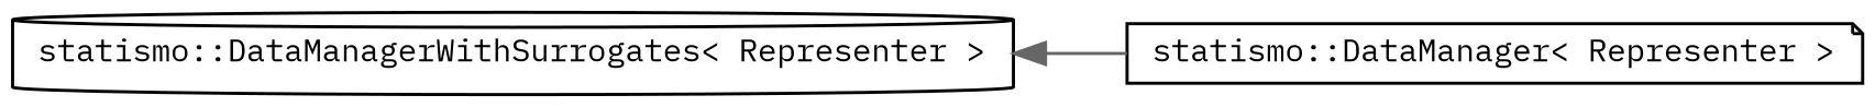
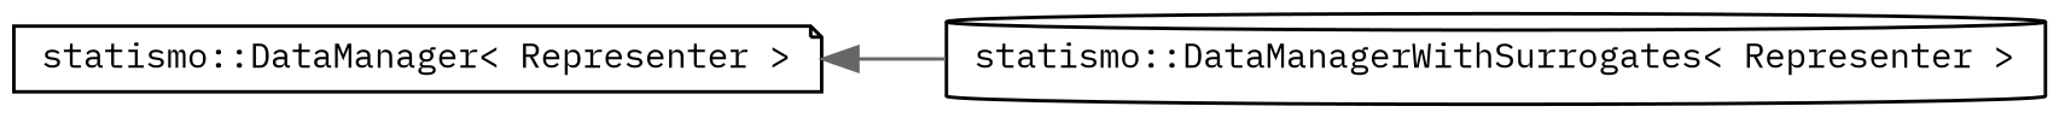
  digraph {
    rankdir=LR
    fontname="IBM Plex Mono"
    node [color=black fillcolor=white fontname="IBM Plex Mono" fontsize=10 style=filled]
    n1 [height=0.2 label="statismo::DataManager\< Representer \>" shape=note width=0.4]
    n2 [height=0.2 label="statismo::DataManagerWithSurrogates\< Representer \>" shape=cylinder width=0.4]
-   n2 -> n1 [color=gray40 dir=back fontname="IBM Plex Mono" fontsize=10 labelfontname="FreeSans.ttf" labelfontsize=10 style=solid]
+   n1 -> n2 [color=gray40 dir=back fontname="IBM Plex Mono" fontsize=10 labelfontname="FreeSans.ttf" labelfontsize=10 style=solid]
  }
